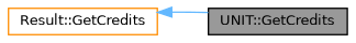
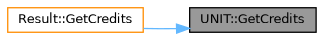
  digraph {
    rankdir=RL
    node [fontname=Helvetica fontsize=10 shape=box style=filled]
    n1 [color=black fillcolor=grey60 fontcolor=black height=0.2 label="UNIT::GetCredits" width=0.4]
    n2 [color=darkorange fillcolor=white height=0.2 label="Result::GetCredits" width=0.4]
-   n2 -> n1 [color=steelblue1 dir=back fontname=Helvetica fontsize=10 labelfontname=Helvetica labelfontsize=10 style=solid]
+   n1 -> n2 [color=steelblue1 dir=back fontname=Helvetica fontsize=10 labelfontname=Helvetica labelfontsize=10 style=solid]
  }
